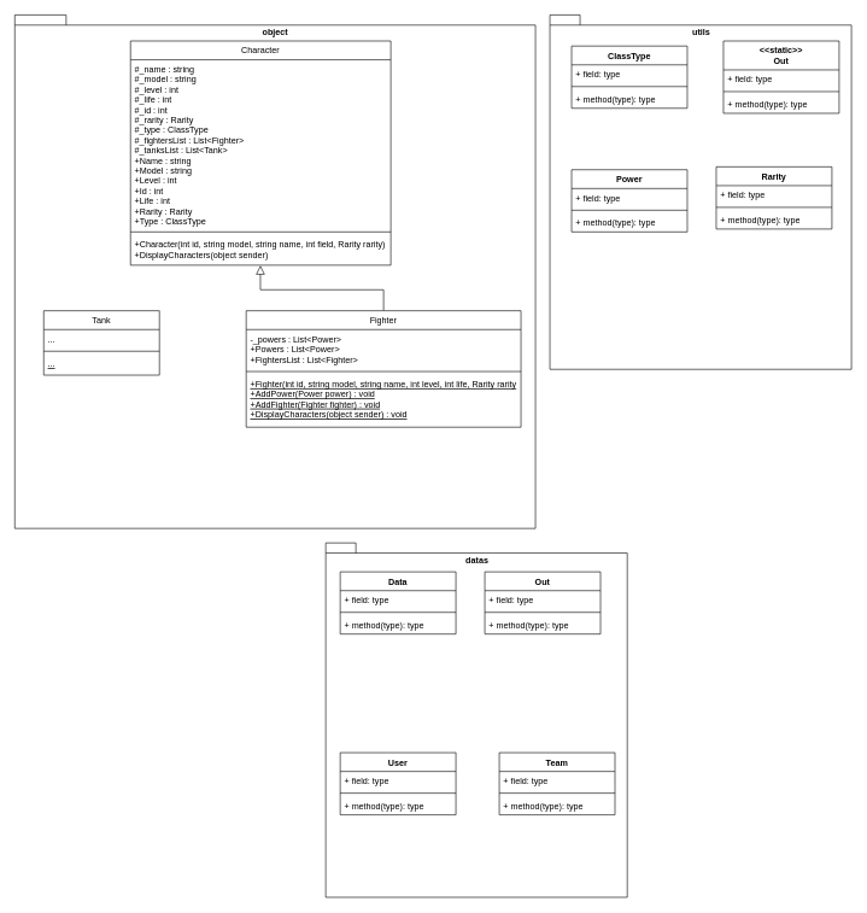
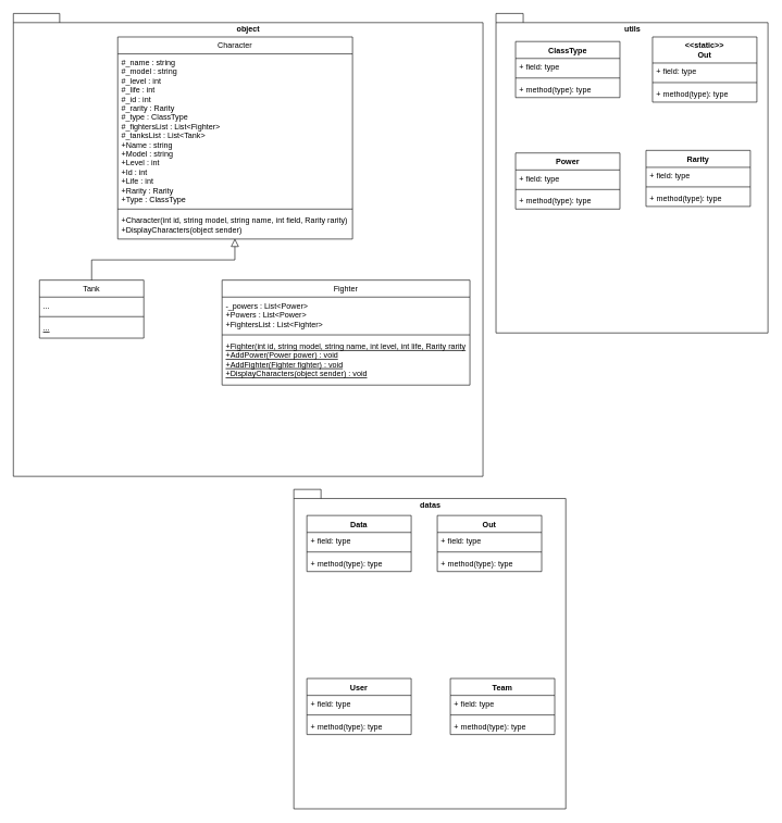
  <mxCell id="0" />
  <mxCell id="1" parent="0" />
  <mxCell id="2" value="object" style="shape=folder;fontStyle=1;spacingTop=10;tabWidth=40;tabHeight=14;tabPosition=left;html=1;verticalAlign=top;horizontal=1;" vertex="1" parent="1"><mxGeometry width="720" height="710" as="geometry" x="20" y="20" /></mxCell>
  <mxCell id="3" value="Character" style="swimlane;fontStyle=0;align=center;verticalAlign=top;childLayout=stackLayout;horizontal=1;startSize=26;horizontalStack=0;resizeParent=1;resizeLast=0;collapsible=1;marginBottom=0;rounded=0;shadow=0;strokeWidth=1;" vertex="1" parent="1"><mxGeometry x="180" y="56" width="360" height="310" as="geometry"><mxRectangle x="140" y="116" width="160" height="26" as="alternateBounds" /></mxGeometry></mxCell>
  <mxCell id="4" value="#_name : string&#10;#_model : string&#10;#_level : int&#10;#_life : int&#10;#_id : int&#10;#_rarity : Rarity&#10;#_type : ClassType&#10;#_fightersList : List&lt;Fighter&gt;&#10;#_tanksList : List&lt;Tank&gt;&#10;+Name : string&#10;+Model : string&#10;+Level : int&#10;+Id : int&#10;+Life : int&#10;+Rarity : Rarity&#10;+Type : ClassType&#10;" style="text;align=left;verticalAlign=top;spacingLeft=4;spacingRight=4;overflow=hidden;rotatable=0;points=[[0,0.5],[1,0.5]];portConstraint=eastwest;" vertex="1" parent="3"><mxGeometry y="26" width="360" height="234" as="geometry" /></mxCell>
  <mxCell id="5" value="" style="line;html=1;strokeWidth=1;align=left;verticalAlign=middle;spacingTop=-1;spacingLeft=3;spacingRight=3;rotatable=0;labelPosition=right;points=[];portConstraint=eastwest;" vertex="1" parent="3"><mxGeometry y="260" width="360" height="8" as="geometry" /></mxCell>
  <mxCell id="6" value="+Character(int id, string model, string name, int field, Rarity rarity)  &#10;+DisplayCharacters(object sender)" style="text;align=left;verticalAlign=top;spacingLeft=4;spacingRight=4;overflow=hidden;rotatable=0;points=[[0,0.5],[1,0.5]];portConstraint=eastwest;" vertex="1" parent="3"><mxGeometry y="268" width="360" height="42" as="geometry" /></mxCell>
  <mxCell id="7" value="Tank" style="swimlane;fontStyle=0;align=center;verticalAlign=top;childLayout=stackLayout;horizontal=1;startSize=26;horizontalStack=0;resizeParent=1;resizeLast=0;collapsible=1;marginBottom=0;rounded=0;shadow=0;strokeWidth=1;" vertex="1" parent="1"><mxGeometry x="60" y="429" width="160" height="89" as="geometry"><mxRectangle x="130" y="380" width="160" height="26" as="alternateBounds" /></mxGeometry></mxCell>
  <mxCell id="8" value="..." style="text;align=left;verticalAlign=top;spacingLeft=4;spacingRight=4;overflow=hidden;rotatable=0;points=[[0,0.5],[1,0.5]];portConstraint=eastwest;" vertex="1" parent="7"><mxGeometry y="26" width="160" height="26" as="geometry" /></mxCell>
  <mxCell id="9" value="" style="line;html=1;strokeWidth=1;align=left;verticalAlign=middle;spacingTop=-1;spacingLeft=3;spacingRight=3;rotatable=0;labelPosition=right;points=[];portConstraint=eastwest;" vertex="1" parent="7"><mxGeometry y="52" width="160" height="8" as="geometry" /></mxCell>
  <mxCell id="10" value="..." style="text;align=left;verticalAlign=top;spacingLeft=4;spacingRight=4;overflow=hidden;rotatable=0;points=[[0,0.5],[1,0.5]];portConstraint=eastwest;fontStyle=4" vertex="1" parent="7"><mxGeometry y="60" width="160" height="26" as="geometry" /></mxCell>
- <mxCell id="12" value="" style="endArrow=block;endSize=10;endFill=0;shadow=0;strokeWidth=1;rounded=0;edgeStyle=elbowEdgeStyle;elbow=vertical;exitX=0.5;exitY=0;exitDx=0;exitDy=0;entryX=0.499;entryY=1.01;entryDx=0;entryDy=0;entryPerimeter=0;" edge="1" parent="1" source="13" target="6"><mxGeometry width="160" relative="1" as="geometry"><mxPoint x="520" y="320" as="sourcePoint" /><mxPoint x="330" y="370" as="targetPoint" /><Array as="points"><mxPoint x="450" y="400" /></Array></mxGeometry></mxCell>
+ <mxCell id="11" value="" style="endArrow=block;endSize=10;endFill=0;shadow=0;strokeWidth=1;rounded=0;edgeStyle=elbowEdgeStyle;elbow=vertical;entryX=0.499;entryY=0.985;entryDx=0;entryDy=0;entryPerimeter=0;" edge="1" parent="1" source="7" target="6"><mxGeometry width="160" relative="1" as="geometry"><mxPoint x="310" y="163" as="sourcePoint" /><mxPoint x="360.541" y="370" as="targetPoint" /><Array as="points"><mxPoint x="340" y="398" /></Array></mxGeometry></mxCell>
  <mxCell id="13" value="Fighter" style="swimlane;fontStyle=0;align=center;verticalAlign=top;childLayout=stackLayout;horizontal=1;startSize=26;horizontalStack=0;resizeParent=1;resizeLast=0;collapsible=1;marginBottom=0;rounded=0;shadow=0;strokeWidth=1;" vertex="1" parent="1"><mxGeometry x="340" y="429" width="380" height="161" as="geometry"><mxRectangle x="130" y="380" width="160" height="26" as="alternateBounds" /></mxGeometry></mxCell>
  <mxCell id="14" value="-_powers : List&lt;Power&gt;&#10;+Powers : List&lt;Power&gt;&#10;+FightersList : List&lt;Fighter&gt;" style="text;align=left;verticalAlign=top;spacingLeft=4;spacingRight=4;overflow=hidden;rotatable=0;points=[[0,0.5],[1,0.5]];portConstraint=eastwest;" vertex="1" parent="13"><mxGeometry y="26" width="380" height="54" as="geometry" /></mxCell>
  <mxCell id="15" value="" style="line;html=1;strokeWidth=1;align=left;verticalAlign=middle;spacingTop=-1;spacingLeft=3;spacingRight=3;rotatable=0;labelPosition=right;points=[];portConstraint=eastwest;" vertex="1" parent="13"><mxGeometry y="80" width="380" height="8" as="geometry" /></mxCell>
  <mxCell id="16" value="+Fighter(int id, string model, string name, int level, int life, Rarity rarity&#10;+AddPower(Power power) : void&#10;+AddFighter(Fighter fighter) : void&#10;+DisplayCharacters(object sender) : void" style="text;align=left;verticalAlign=top;spacingLeft=4;spacingRight=4;overflow=hidden;rotatable=0;points=[[0,0.5],[1,0.5]];portConstraint=eastwest;fontStyle=4" vertex="1" parent="13"><mxGeometry y="88" width="380" height="72" as="geometry" /></mxCell>
  <mxCell id="17" value="utils" style="shape=folder;fontStyle=1;spacingTop=10;tabWidth=40;tabHeight=14;tabPosition=left;html=1;verticalAlign=top;" vertex="1" parent="1"><mxGeometry x="760" width="417" height="490" as="geometry" y="20" /></mxCell>
  <mxCell id="18" value="datas" style="shape=folder;fontStyle=1;spacingTop=10;tabWidth=40;tabHeight=14;tabPosition=left;html=1;verticalAlign=top;" vertex="1" parent="1"><mxGeometry x="450" y="750" width="417" height="490" as="geometry" /></mxCell>
  <mxCell id="19" value="ClassType" style="swimlane;fontStyle=1;align=center;verticalAlign=top;childLayout=stackLayout;horizontal=1;startSize=26;horizontalStack=0;resizeParent=1;resizeParentMax=0;resizeLast=0;collapsible=1;marginBottom=0;" vertex="1" parent="1"><mxGeometry x="790" y="63" width="160" height="86" as="geometry" /></mxCell>
  <mxCell id="20" value="+ field: type" style="text;strokeColor=none;fillColor=none;align=left;verticalAlign=top;spacingLeft=4;spacingRight=4;overflow=hidden;rotatable=0;points=[[0,0.5],[1,0.5]];portConstraint=eastwest;" vertex="1" parent="19"><mxGeometry y="26" width="160" height="26" as="geometry" /></mxCell>
  <mxCell id="21" value="" style="line;strokeWidth=1;fillColor=none;align=left;verticalAlign=middle;spacingTop=-1;spacingLeft=3;spacingRight=3;rotatable=0;labelPosition=right;points=[];portConstraint=eastwest;" vertex="1" parent="19"><mxGeometry y="52" width="160" height="8" as="geometry" /></mxCell>
  <mxCell id="22" value="+ method(type): type" style="text;strokeColor=none;fillColor=none;align=left;verticalAlign=top;spacingLeft=4;spacingRight=4;overflow=hidden;rotatable=0;points=[[0,0.5],[1,0.5]];portConstraint=eastwest;" vertex="1" parent="19"><mxGeometry y="60" width="160" height="26" as="geometry" /></mxCell>
  <mxCell id="23" value="&lt;&lt;static&gt;&gt;&#10;Out" style="swimlane;fontStyle=1;align=center;verticalAlign=top;childLayout=stackLayout;horizontal=1;startSize=40;horizontalStack=0;resizeParent=1;resizeParentMax=0;resizeLast=0;collapsible=1;marginBottom=0;" vertex="1" parent="1"><mxGeometry x="1000" y="56" width="160" height="100" as="geometry" /></mxCell>
  <mxCell id="24" value="+ field: type" style="text;strokeColor=none;fillColor=none;align=left;verticalAlign=top;spacingLeft=4;spacingRight=4;overflow=hidden;rotatable=0;points=[[0,0.5],[1,0.5]];portConstraint=eastwest;" vertex="1" parent="23"><mxGeometry y="40" width="160" height="26" as="geometry" /></mxCell>
  <mxCell id="25" value="" style="line;strokeWidth=1;fillColor=none;align=left;verticalAlign=middle;spacingTop=-1;spacingLeft=3;spacingRight=3;rotatable=0;labelPosition=right;points=[];portConstraint=eastwest;" vertex="1" parent="23"><mxGeometry y="66" width="160" height="8" as="geometry" /></mxCell>
  <mxCell id="26" value="+ method(type): type" style="text;strokeColor=none;fillColor=none;align=left;verticalAlign=top;spacingLeft=4;spacingRight=4;overflow=hidden;rotatable=0;points=[[0,0.5],[1,0.5]];portConstraint=eastwest;" vertex="1" parent="23"><mxGeometry y="74" width="160" height="26" as="geometry" /></mxCell>
  <mxCell id="27" value="Power" style="swimlane;fontStyle=1;align=center;verticalAlign=top;childLayout=stackLayout;horizontal=1;startSize=26;horizontalStack=0;resizeParent=1;resizeParentMax=0;resizeLast=0;collapsible=1;marginBottom=0;" vertex="1" parent="1"><mxGeometry x="790" y="234" width="160" height="86" as="geometry" /></mxCell>
  <mxCell id="28" value="+ field: type" style="text;strokeColor=none;fillColor=none;align=left;verticalAlign=top;spacingLeft=4;spacingRight=4;overflow=hidden;rotatable=0;points=[[0,0.5],[1,0.5]];portConstraint=eastwest;" vertex="1" parent="27"><mxGeometry y="26" width="160" height="26" as="geometry" /></mxCell>
  <mxCell id="29" value="" style="line;strokeWidth=1;fillColor=none;align=left;verticalAlign=middle;spacingTop=-1;spacingLeft=3;spacingRight=3;rotatable=0;labelPosition=right;points=[];portConstraint=eastwest;" vertex="1" parent="27"><mxGeometry y="52" width="160" height="8" as="geometry" /></mxCell>
  <mxCell id="30" value="+ method(type): type" style="text;strokeColor=none;fillColor=none;align=left;verticalAlign=top;spacingLeft=4;spacingRight=4;overflow=hidden;rotatable=0;points=[[0,0.5],[1,0.5]];portConstraint=eastwest;" vertex="1" parent="27"><mxGeometry y="60" width="160" height="26" as="geometry" /></mxCell>
  <mxCell id="31" value="Rarity" style="swimlane;fontStyle=1;align=center;verticalAlign=top;childLayout=stackLayout;horizontal=1;startSize=26;horizontalStack=0;resizeParent=1;resizeParentMax=0;resizeLast=0;collapsible=1;marginBottom=0;" vertex="1" parent="1"><mxGeometry x="990" y="230" width="160" height="86" as="geometry" /></mxCell>
  <mxCell id="32" value="+ field: type" style="text;strokeColor=none;fillColor=none;align=left;verticalAlign=top;spacingLeft=4;spacingRight=4;overflow=hidden;rotatable=0;points=[[0,0.5],[1,0.5]];portConstraint=eastwest;" vertex="1" parent="31"><mxGeometry y="26" width="160" height="26" as="geometry" /></mxCell>
  <mxCell id="33" value="" style="line;strokeWidth=1;fillColor=none;align=left;verticalAlign=middle;spacingTop=-1;spacingLeft=3;spacingRight=3;rotatable=0;labelPosition=right;points=[];portConstraint=eastwest;" vertex="1" parent="31"><mxGeometry y="52" width="160" height="8" as="geometry" /></mxCell>
  <mxCell id="34" value="+ method(type): type" style="text;strokeColor=none;fillColor=none;align=left;verticalAlign=top;spacingLeft=4;spacingRight=4;overflow=hidden;rotatable=0;points=[[0,0.5],[1,0.5]];portConstraint=eastwest;" vertex="1" parent="31"><mxGeometry y="60" width="160" height="26" as="geometry" /></mxCell>
  <mxCell id="35" value="Data" style="swimlane;fontStyle=1;align=center;verticalAlign=top;childLayout=stackLayout;horizontal=1;startSize=26;horizontalStack=0;resizeParent=1;resizeParentMax=0;resizeLast=0;collapsible=1;marginBottom=0;" vertex="1" parent="1"><mxGeometry x="470" y="790" width="160" height="86" as="geometry" /></mxCell>
  <mxCell id="36" value="+ field: type" style="text;strokeColor=none;fillColor=none;align=left;verticalAlign=top;spacingLeft=4;spacingRight=4;overflow=hidden;rotatable=0;points=[[0,0.5],[1,0.5]];portConstraint=eastwest;" vertex="1" parent="35"><mxGeometry y="26" width="160" height="26" as="geometry" /></mxCell>
  <mxCell id="37" value="" style="line;strokeWidth=1;fillColor=none;align=left;verticalAlign=middle;spacingTop=-1;spacingLeft=3;spacingRight=3;rotatable=0;labelPosition=right;points=[];portConstraint=eastwest;" vertex="1" parent="35"><mxGeometry y="52" width="160" height="8" as="geometry" /></mxCell>
  <mxCell id="38" value="+ method(type): type" style="text;strokeColor=none;fillColor=none;align=left;verticalAlign=top;spacingLeft=4;spacingRight=4;overflow=hidden;rotatable=0;points=[[0,0.5],[1,0.5]];portConstraint=eastwest;" vertex="1" parent="35"><mxGeometry y="60" width="160" height="26" as="geometry" /></mxCell>
  <mxCell id="39" value="Out" style="swimlane;fontStyle=1;align=center;verticalAlign=top;childLayout=stackLayout;horizontal=1;startSize=26;horizontalStack=0;resizeParent=1;resizeParentMax=0;resizeLast=0;collapsible=1;marginBottom=0;" vertex="1" parent="1"><mxGeometry x="670" y="790" width="160" height="86" as="geometry" /></mxCell>
  <mxCell id="40" value="+ field: type" style="text;strokeColor=none;fillColor=none;align=left;verticalAlign=top;spacingLeft=4;spacingRight=4;overflow=hidden;rotatable=0;points=[[0,0.5],[1,0.5]];portConstraint=eastwest;" vertex="1" parent="39"><mxGeometry y="26" width="160" height="26" as="geometry" /></mxCell>
  <mxCell id="41" value="" style="line;strokeWidth=1;fillColor=none;align=left;verticalAlign=middle;spacingTop=-1;spacingLeft=3;spacingRight=3;rotatable=0;labelPosition=right;points=[];portConstraint=eastwest;" vertex="1" parent="39"><mxGeometry y="52" width="160" height="8" as="geometry" /></mxCell>
  <mxCell id="42" value="+ method(type): type" style="text;strokeColor=none;fillColor=none;align=left;verticalAlign=top;spacingLeft=4;spacingRight=4;overflow=hidden;rotatable=0;points=[[0,0.5],[1,0.5]];portConstraint=eastwest;" vertex="1" parent="39"><mxGeometry y="60" width="160" height="26" as="geometry" /></mxCell>
  <mxCell id="43" value="User" style="swimlane;fontStyle=1;align=center;verticalAlign=top;childLayout=stackLayout;horizontal=1;startSize=26;horizontalStack=0;resizeParent=1;resizeParentMax=0;resizeLast=0;collapsible=1;marginBottom=0;" vertex="1" parent="1"><mxGeometry x="470" y="1040" width="160" height="86" as="geometry" /></mxCell>
  <mxCell id="44" value="+ field: type" style="text;strokeColor=none;fillColor=none;align=left;verticalAlign=top;spacingLeft=4;spacingRight=4;overflow=hidden;rotatable=0;points=[[0,0.5],[1,0.5]];portConstraint=eastwest;" vertex="1" parent="43"><mxGeometry y="26" width="160" height="26" as="geometry" /></mxCell>
  <mxCell id="45" value="" style="line;strokeWidth=1;fillColor=none;align=left;verticalAlign=middle;spacingTop=-1;spacingLeft=3;spacingRight=3;rotatable=0;labelPosition=right;points=[];portConstraint=eastwest;" vertex="1" parent="43"><mxGeometry y="52" width="160" height="8" as="geometry" /></mxCell>
  <mxCell id="46" value="+ method(type): type" style="text;strokeColor=none;fillColor=none;align=left;verticalAlign=top;spacingLeft=4;spacingRight=4;overflow=hidden;rotatable=0;points=[[0,0.5],[1,0.5]];portConstraint=eastwest;" vertex="1" parent="43"><mxGeometry y="60" width="160" height="26" as="geometry" /></mxCell>
  <mxCell id="47" value="Team" style="swimlane;fontStyle=1;align=center;verticalAlign=top;childLayout=stackLayout;horizontal=1;startSize=26;horizontalStack=0;resizeParent=1;resizeParentMax=0;resizeLast=0;collapsible=1;marginBottom=0;" vertex="1" parent="1"><mxGeometry x="690" y="1040" width="160" height="86" as="geometry" /></mxCell>
  <mxCell id="48" value="+ field: type" style="text;strokeColor=none;fillColor=none;align=left;verticalAlign=top;spacingLeft=4;spacingRight=4;overflow=hidden;rotatable=0;points=[[0,0.5],[1,0.5]];portConstraint=eastwest;" vertex="1" parent="47"><mxGeometry y="26" width="160" height="26" as="geometry" /></mxCell>
  <mxCell id="49" value="" style="line;strokeWidth=1;fillColor=none;align=left;verticalAlign=middle;spacingTop=-1;spacingLeft=3;spacingRight=3;rotatable=0;labelPosition=right;points=[];portConstraint=eastwest;" vertex="1" parent="47"><mxGeometry y="52" width="160" height="8" as="geometry" /></mxCell>
  <mxCell id="50" value="+ method(type): type" style="text;strokeColor=none;fillColor=none;align=left;verticalAlign=top;spacingLeft=4;spacingRight=4;overflow=hidden;rotatable=0;points=[[0,0.5],[1,0.5]];portConstraint=eastwest;" vertex="1" parent="47"><mxGeometry y="60" width="160" height="26" as="geometry" /></mxCell>
